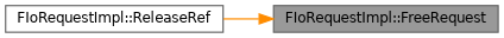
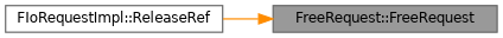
  digraph {
    rankdir=RL
    node [fontname=Helvetica fontsize=10 shape=box style=filled]
-   n1 [color=gray40 fillcolor=grey60 fontcolor=black height=0.2 label="FIoRequestImpl::FreeRequest" width=0.4]
+   n1 [color=gray40 fillcolor=grey60 fontcolor=black height=0.2 label="FreeRequest::FreeRequest" width=0.4]
    n2 [color=grey40 fillcolor=white height=0.2 label="FIoRequestImpl::ReleaseRef" width=0.4]
    n1 -> n2 [color=darkorange dir=back fontname=Helvetica fontsize=10 labelfontname=Helvetica labelfontsize=10 style=solid]
  }
